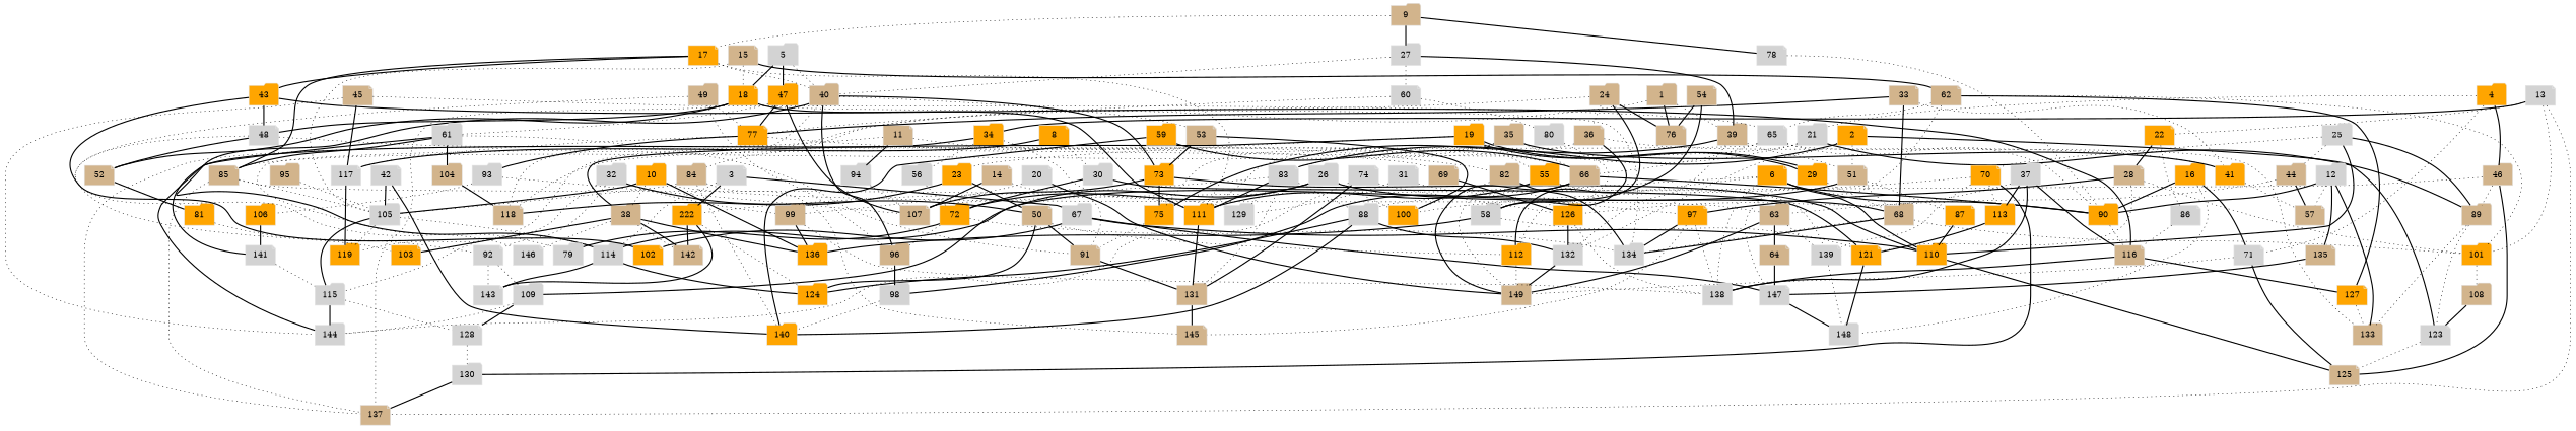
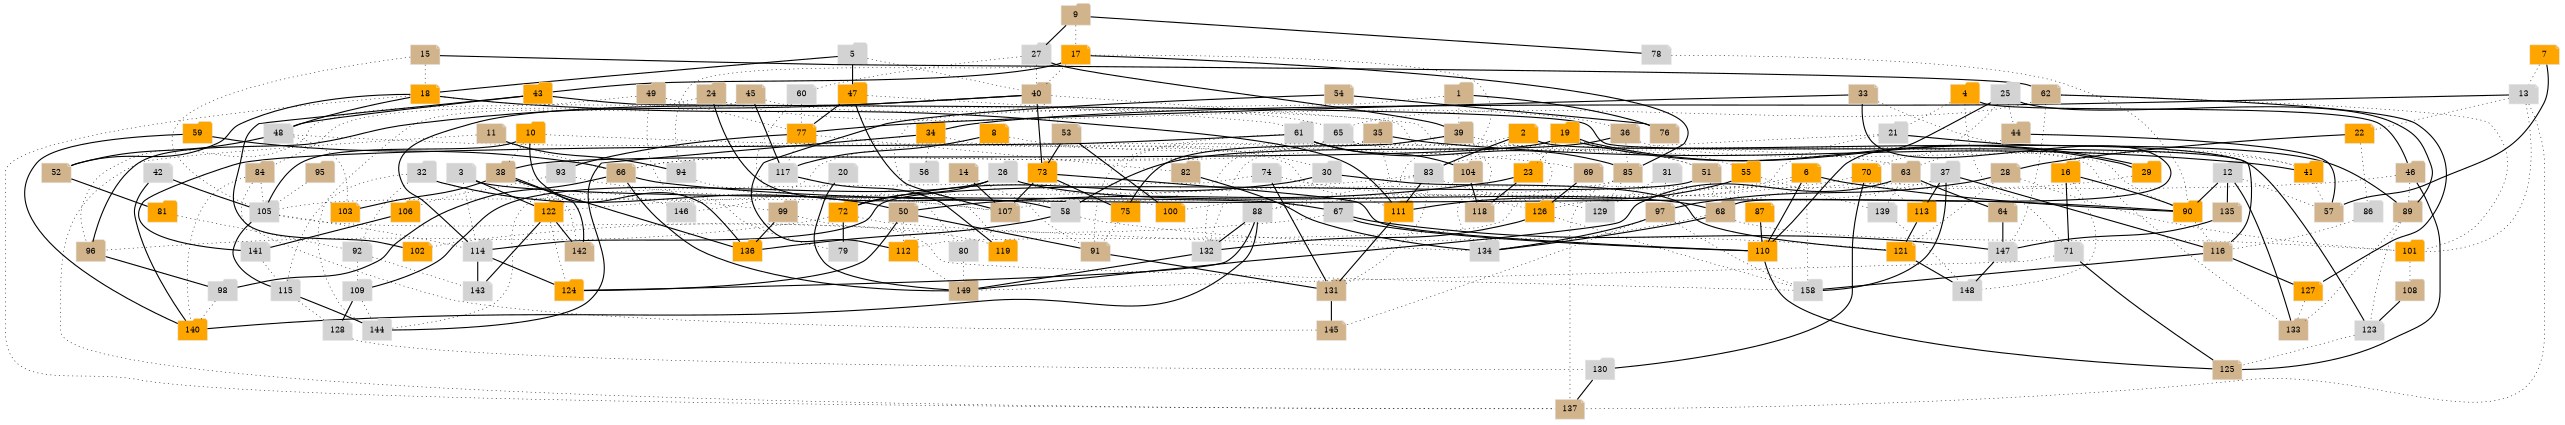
  graph {
    node [color=gray90 fillcolor=tan shape=folder style=filled]
    edge [style=dotted]
    1
    39
    76 [shape=note]
    119 [fillcolor=orange]
    51 [shape=note]
    132 [fillcolor=lightgrey]
    75 [fillcolor=orange]
    2 [fillcolor=orange shape=note]
    83 [fillcolor=lightgrey shape=note]
    123 [fillcolor=lightgrey shape=note]
    114 [fillcolor=lightgrey]
    68
    87 [fillcolor=orange shape=note]
-   122 [fillcolor=orange label=222]
+   122 [fillcolor=orange]
    88 [fillcolor=lightgrey]
    111 [fillcolor=orange]
    129 [fillcolor=lightgrey]
    131
    125 [shape=note]
    149
    3 [fillcolor=lightgrey shape=note]
    67 [fillcolor=lightgrey]
    110 [fillcolor=orange]
    102 [fillcolor=orange shape=note]
    147 [fillcolor=lightgrey shape=note]
    124 [fillcolor=orange]
    143 [fillcolor=lightgrey shape=note]
    142 [shape=note]
    4 [fillcolor=orange]
    21 [fillcolor=lightgrey]
    46
    71 [fillcolor=lightgrey shape=note]
    89
    118 [shape=note]
    107 [shape=note]
    5 [fillcolor=lightgrey]
    18 [fillcolor=orange shape=note]
    40
    47 [fillcolor=orange]
    137 [shape=note]
    48 [fillcolor=lightgrey shape=note]
    52 [shape=note]
    134 [fillcolor=lightgrey]
    73 [fillcolor=orange]
    53 [shape=note]
    96
    77 [fillcolor=orange shape=note]
    61 [fillcolor=lightgrey]
    6 [fillcolor=orange shape=note]
    90 [fillcolor=orange]
    112 [fillcolor=orange]
-   138 [fillcolor=lightgrey]
+   138 [fillcolor=lightgrey label=158]
    140 [fillcolor=orange]
    116 [shape=note]
+   7 [fillcolor=orange shape=note]
    13 [fillcolor=lightgrey shape=note]
    57 [shape=note]
    22 [fillcolor=orange shape=note]
    34 [fillcolor=orange]
    101 [fillcolor=orange]
    8 [fillcolor=orange shape=note]
    30 [fillcolor=lightgrey]
    117 [fillcolor=lightgrey shape=note]
    72 [fillcolor=orange]
    121 [fillcolor=orange shape=note]
    17 [fillcolor=orange shape=note]
    9
    27 [fillcolor=lightgrey]
    78 [fillcolor=lightgrey shape=note]
    94 [fillcolor=lightgrey]
    43 [fillcolor=orange]
    85 [shape=note]
    60 [fillcolor=lightgrey shape=note]
    10 [fillcolor=orange]
    38
    63
    105 [fillcolor=lightgrey]
    136 [fillcolor=orange]
    103 [fillcolor=orange shape=note]
    146 [fillcolor=lightgrey shape=note]
    139 [fillcolor=lightgrey shape=note]
    64 [shape=note]
    115 [fillcolor=lightgrey]
    11 [shape=note]
    66 [shape=note]
    98 [fillcolor=lightgrey]
    12 [fillcolor=lightgrey]
    133
    135 [shape=note]
    28 [shape=note]
-   86 [fillcolor=lightgrey shape=note]
+   86 [fillcolor=lightgrey]
    56 [fillcolor=lightgrey]
    144 [fillcolor=lightgrey]
    108
    14 [shape=note]
    91 [shape=note]
    15 [shape=note]
    62 [shape=note]
    65 [fillcolor=lightgrey shape=note]
    127 [fillcolor=orange shape=note]
    16 [fillcolor=orange]
    148 [fillcolor=lightgrey]
    69 [shape=note]
    81 [fillcolor=orange]
    19 [fillcolor=orange]
    23 [fillcolor=orange]
    29 [fillcolor=orange]
    55 [fillcolor=orange]
    50 [shape=note]
    20 [fillcolor=lightgrey shape=note]
    99
-   97 [fillcolor=orange shape=note]
+   97 [shape=note]
    24
    36 [shape=note]
    58 [fillcolor=lightgrey]
    84
    41 [fillcolor=orange]
    145 [shape=note]
    25 [fillcolor=lightgrey]
    44
    70 [fillcolor=orange shape=note]
    100 [fillcolor=orange shape=note]
    113 [fillcolor=orange]
    130 [fillcolor=lightgrey]
    26 [fillcolor=lightgrey]
    109 [fillcolor=lightgrey]
    79 [fillcolor=lightgrey]
    128 [fillcolor=lightgrey shape=note]
    80 [fillcolor=lightgrey]
    31 [fillcolor=lightgrey shape=note]
    32 [fillcolor=lightgrey]
    92 [fillcolor=lightgrey shape=note]
    33 [shape=note]
    82
    93 [fillcolor=lightgrey]
    35
    37 [fillcolor=lightgrey]
    126 [fillcolor=orange]
    42 [fillcolor=lightgrey shape=note]
    45 [shape=note]
    104
    141 [fillcolor=lightgrey shape=note]
    49
    54 [shape=note]
    59 [fillcolor=orange]
    74 [fillcolor=lightgrey shape=note]
    106 [fillcolor=orange]
    95
    1 -- 39
    1 -- 76 [style=bold]
    1 -- 119
    39 -- 51
    39 -- 132
    39 -- 75 [style=bold]
    51 -- 114 [style=bold]
    51 -- 68
    51 -- 87
    132 -- 149 [style=bold]
    75 -- 91
    2 -- 51
    2 -- 132
    2 -- 83 [style=bold]
    2 -- 123 [style=bold]
    83 -- 122
    83 -- 88
    83 -- 111 [style=bold]
    83 -- 129
    83 -- 131
    123 -- 125
    114 -- 124 [style=bold]
    114 -- 143 [style=bold]
    68 -- 134
    68 -- 134 [style=bold]
    68 -- 101
    87 -- 110 [style=bold]
    122 -- 124
    122 -- 143 [style=bold]
    122 -- 142 [style=bold]
    88 -- 132 [style=bold]
    88 -- 124 [style=bold]
    88 -- 140 [style=bold]
    111 -- 131 [style=bold]
    131 -- 145 [style=bold]
    3 -- 114
    3 -- 122 [style=bold]
    3 -- 67 [style=bold]
    67 -- 110 [style=bold]
-   67 -- 102 [style=bold]
+   67 -- 102
    67 -- 147 [style=bold]
    110 -- 125 [style=bold]
    147 -- 148 [style=bold]
    4 -- 21
    4 -- 46 [style=bold]
    4 -- 71
    21 -- 83
    21 -- 89 [style=bold]
    21 -- 118
    46 -- 125 [style=bold]
    46 -- 89
    46 -- 107
    71 -- 125 [style=bold]
    71 -- 149
    89 -- 123
    89 -- 133
    5 -- 18 [style=bold]
    5 -- 40
    5 -- 47 [style=bold]
    18 -- 111 [style=bold]
    18 -- 137
    18 -- 48 [style=bold]
    18 -- 52 [style=bold]
    18 -- 134
    40 -- 114 [style=bold]
    40 -- 118
    40 -- 73 [style=bold]
    40 -- 53
    40 -- 96 [style=bold]
    47 -- 107 [style=bold]
    47 -- 77 [style=bold]
    47 -- 61
    48 -- 52 [style=bold]
    48 -- 103
    48 -- 69
    52 -- 81 [style=bold]
    73 -- 75 [style=bold]
    73 -- 110 [style=bold]
    73 -- 107 [style=bold]
    53 -- 73 [style=bold]
    53 -- 100 [style=bold]
    96 -- 98 [style=bold]
    77 -- 117
    77 -- 82
    77 -- 93 [style=bold]
    61 -- 85 [style=bold]
    61 -- 91
    61 -- 104 [style=bold]
    61 -- 141 [style=bold]
    6 -- 88
    6 -- 110 [style=bold]
    6 -- 90 [style=bold]
    6 -- 112
    6 -- 138
    90 -- 116
    112 -- 149
    116 -- 138 [style=bold]
    116 -- 127 [style=bold]
+   7 -- 13
+   7 -- 57 [style=bold]
    13 -- 137
    13 -- 22
    13 -- 34 [style=bold]
    13 -- 101
    22 -- 28 [style=bold]
    22 -- 86
    34 -- 111
    34 -- 56
    34 -- 144 [style=bold]
    101 -- 108
    8 -- 30
    8 -- 117 [style=bold]
    30 -- 72 [style=bold]
    30 -- 121 [style=bold]
    117 -- 119 [style=bold]
    72 -- 134
    72 -- 96
    72 -- 79 [style=bold]
    121 -- 148 [style=bold]
    17 -- 111
    17 -- 40
+   17 -- 94
    17 -- 43 [style=bold]
    17 -- 85 [style=bold]
    9 -- 17
    9 -- 27 [style=bold]
    9 -- 78 [style=bold]
    27 -- 39 [style=bold]
    27 -- 40
    27 -- 60
    78 -- 90
    94 -- 107
    43 -- 102 [style=bold]
    43 -- 48 [style=bold]
    43 -- 116 [style=bold]
    85 -- 129
    85 -- 137
    85 -- 105
    60 -- 77
    60 -- 80
    10 -- 38
    10 -- 63
    10 -- 105 [style=bold]
    10 -- 136 [style=bold]
    38 -- 142
    38 -- 142 [style=bold]
    38 -- 136 [style=bold]
    38 -- 103 [style=bold]
    38 -- 146
    63 -- 149 [style=bold]
    63 -- 139
    63 -- 64 [style=bold]
    105 -- 119
    105 -- 114
    105 -- 115 [style=bold]
    139 -- 148
    64 -- 147 [style=bold]
    115 -- 144 [style=bold]
    115 -- 128
    11 -- 137
    11 -- 94 [style=bold]
    11 -- 66
    66 -- 149 [style=bold]
    66 -- 90 [style=bold]
    66 -- 98 [style=bold]
    98 -- 140
    12 -- 90 [style=bold]
    12 -- 57
    12 -- 133 [style=bold]
    12 -- 135 [style=bold]
    135 -- 147 [style=bold]
    28 -- 101
    28 -- 121
    28 -- 97 [style=bold]
    86 -- 116
    56 -- 72
    108 -- 123 [style=bold]
    14 -- 107 [style=bold]
    14 -- 91
    91 -- 131 [style=bold]
    15 -- 18
    15 -- 105
    15 -- 62 [style=bold]
    62 -- 147
    62 -- 101
    62 -- 65
    62 -- 127 [style=bold]
    65 -- 90
    65 -- 146
    65 -- 66
    65 -- 133
    127 -- 133
    16 -- 71 [style=bold]
    16 -- 90 [style=bold]
    16 -- 148
    69 -- 126 [style=bold]
    81 -- 92
    19 -- 38 [style=bold]
    19 -- 23
    19 -- 29 [style=bold]
    19 -- 29 [style=bold]
    19 -- 55
    23 -- 118 [style=bold]
    23 -- 50 [style=bold]
    29 -- 68
    55 -- 111 [style=bold]
    55 -- 139
    50 -- 124 [style=bold]
    50 -- 112
    50 -- 91 [style=bold]
    20 -- 149 [style=bold]
    20 -- 99
    99 -- 138
    99 -- 136 [style=bold]
    97 -- 134 [style=bold]
    97 -- 138
    97 -- 145
-   24 -- 76 [style=bold]
    24 -- 36
    24 -- 58 [style=bold]
    24 -- 84
    36 -- 85
    36 -- 58 [style=bold]
    36 -- 41
    58 -- 121
    58 -- 136 [style=bold]
    84 -- 140
    84 -- 105
    84 -- 145
    41 -- 57
    25 -- 110 [style=bold]
    25 -- 89 [style=bold]
    25 -- 44
    25 -- 70
    44 -- 57 [style=bold]
    44 -- 63
    70 -- 139
    70 -- 100
    70 -- 113
    70 -- 130 [style=bold]
    113 -- 121 [style=bold]
    130 -- 137 [style=bold]
    26 -- 68 [style=bold]
    26 -- 72 [style=bold]
    26 -- 100
    26 -- 109 [style=bold]
    109 -- 144
    109 -- 128 [style=bold]
    128 -- 130
    80 -- 149
    31 -- 129
    31 -- 97
    32 -- 115
    32 -- 50 [style=bold]
    32 -- 99
    32 -- 92
    92 -- 143
    92 -- 109
    33 -- 68 [style=bold]
    33 -- 77 [style=bold]
    33 -- 41
    82 -- 134 [style=bold]
    82 -- 100
    93 -- 107
    93 -- 106
    35 -- 75
    35 -- 111
    35 -- 66
    35 -- 41 [style=bold]
    37 -- 138 [style=bold]
    37 -- 116 [style=bold]
    37 -- 113 [style=bold]
    37 -- 126
    126 -- 132 [style=bold]
    126 -- 138
    42 -- 140 [style=bold]
    42 -- 105 [style=bold]
    45 -- 117 [style=bold]
    45 -- 144
    45 -- 65
    104 -- 118 [style=bold]
    141 -- 115
    49 -- 96
    49 -- 77
    49 -- 79
    54 -- 76 [style=bold]
    54 -- 112 [style=bold]
    59 -- 140 [style=bold]
    59 -- 66 [style=bold]
    74 -- 131 [style=bold]
    74 -- 144
    74 -- 126
    106 -- 141 [style=bold]
    95 -- 105
  }
